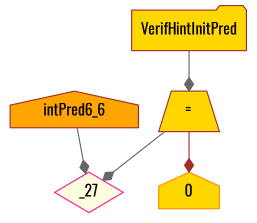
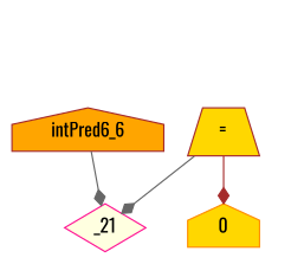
  digraph {
    fontname=Oswald
    node [color=brown fillcolor=gold fontname=Oswald shape=house style=filled]
    edge [arrowhead=diamond color=gray40 fontname=Oswald]
    n1 [fillcolor=orange label=intPred6_6]
-   n2 [color=deeppink fillcolor=lightyellow label=_27 shape=diamond]
-   n3 [label=VerifHintInitPred shape=folder]
+   n2 [color=deeppink fillcolor=lightyellow label=_21 shape=diamond]
    n4 [label="=" shape=trapezium]
    n5 [color=darkorange label=0]
    n1 -> n2
-   n3 -> n4
    n4 -> n2
    n4 -> n5 [color=brown]
  }
